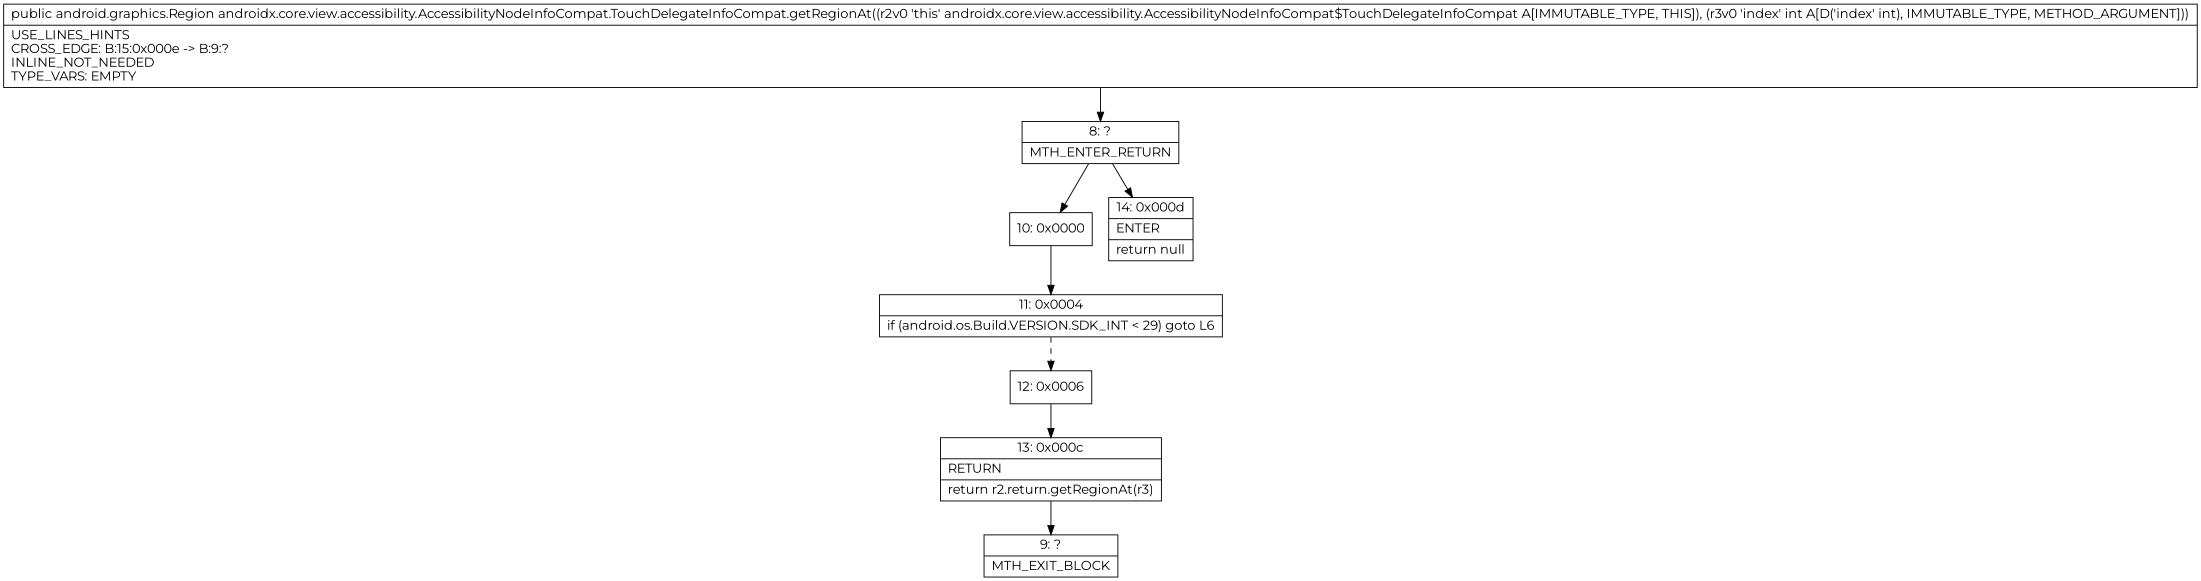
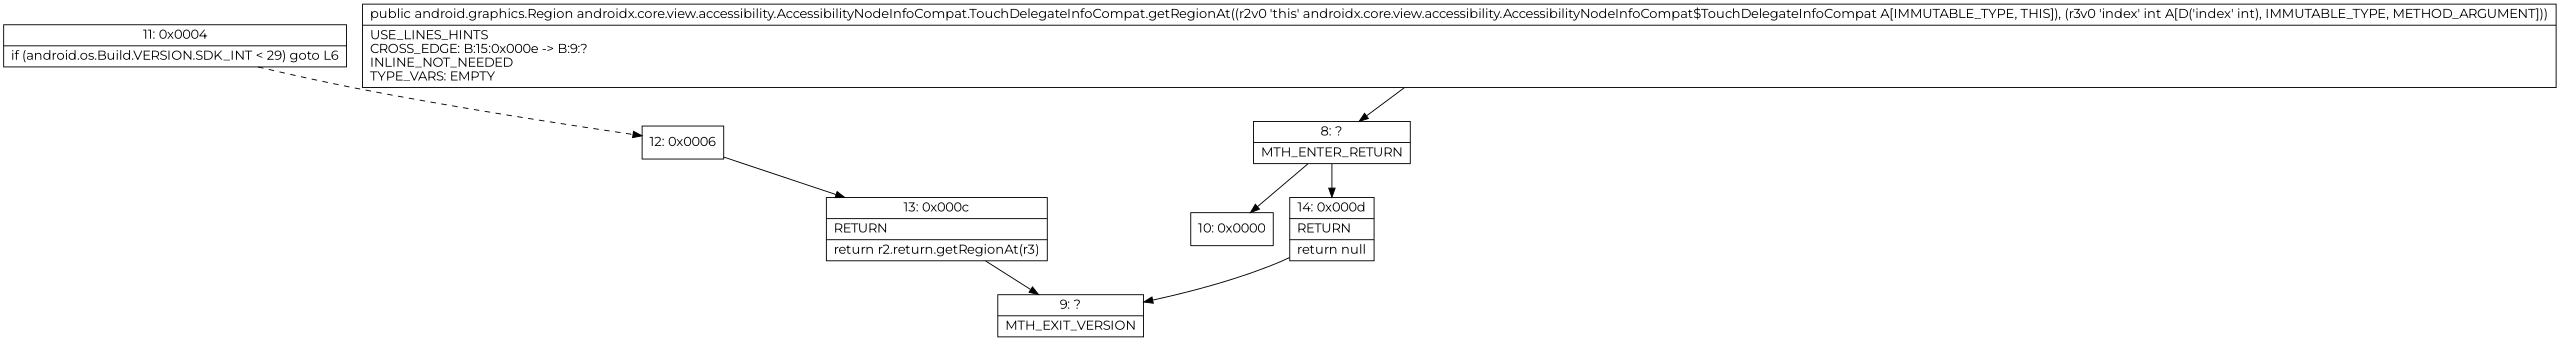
  digraph {
    fontname=Montserrat
    node [fontname=Montserrat shape=record]
    edge [fontname=Montserrat]
    n1 [label="{8\:\ ?|MTH_ENTER_RETURN\l}"]
    n2 [label="{10\:\ 0x0000}"]
-   n3 [label="{14\:\ 0x000d|ENTER\l|return null\l}"]
+   n3 [label="{14\:\ 0x000d|RETURN\l|return null\l}"]
    n4 [label="{11\:\ 0x0004|if (android.os.Build.VERSION.SDK_INT \< 29) goto L6\l}"]
    n5 [label="{12\:\ 0x0006}"]
    n6 [label="{13\:\ 0x000c|RETURN\l|return r2.return.getRegionAt(r3)\l}"]
-   n7 [label="{9\:\ ?|MTH_EXIT_BLOCK\l}"]
+   n7 [label="{9\:\ ?|MTH_EXIT_VERSION\l}"]
    n8 [label="{public android.graphics.Region androidx.core.view.accessibility.AccessibilityNodeInfoCompat.TouchDelegateInfoCompat.getRegionAt((r2v0 'this' androidx.core.view.accessibility.AccessibilityNodeInfoCompat$TouchDelegateInfoCompat A[IMMUTABLE_TYPE, THIS]), (r3v0 'index' int A[D('index' int), IMMUTABLE_TYPE, METHOD_ARGUMENT]))  | USE_LINES_HINTS\lCROSS_EDGE: B:15:0x000e \-\> B:9:?\lINLINE_NOT_NEEDED\lTYPE_VARS: EMPTY\l}"]
    n1 -> n2
    n1 -> n3
-   n2 -> n4
+   n3 -> n7
    n4 -> n5 [style=dashed]
    n5 -> n6
    n6 -> n7
    n8 -> n1
  }
